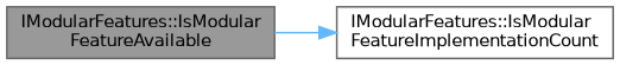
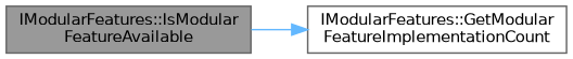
  digraph {
    rankdir=LR
    node [fontname=Helvetica fontsize=10 shape=box style=filled]
    n1 [color=gray40 fillcolor=grey60 fontcolor=black height=0.2 label="IModularFeatures::IsModular\lFeatureAvailable" width=0.4]
-   n2 [color=grey40 fillcolor=white height=0.2 label="IModularFeatures::IsModular\lFeatureImplementationCount" width=0.4]
+   n2 [color=grey40 fillcolor=white height=0.2 label="IModularFeatures::GetModular\lFeatureImplementationCount" width=0.4]
    n1 -> n2 [color=steelblue1 fontname=Helvetica fontsize=10 labelfontname=Helvetica labelfontsize=10 style=solid]
  }
